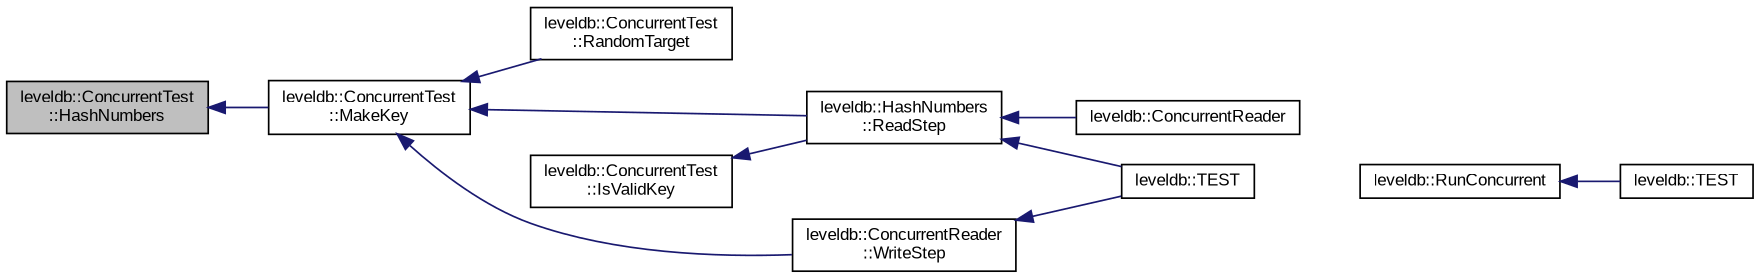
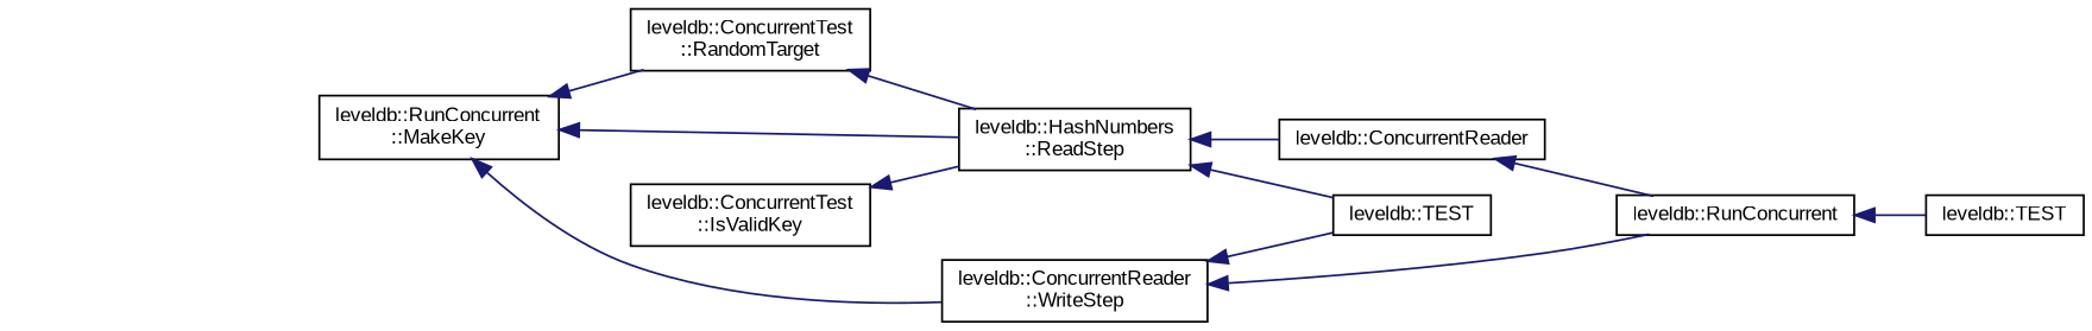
  digraph {
    fontname="Liberation Sans"
    rankdir=LR
    node [color=black fillcolor=white fontname="Liberation Sans" fontsize=10 shape=record style=filled]
    edge [color=midnightblue dir=back fontname="Liberation Sans" fontsize=10 labelfontname=Helvetica labelfontsize=10 style=solid]
-   n1 [fillcolor=grey75 fontcolor=black height=0.2 label="leveldb::ConcurrentTest\l::HashNumbers" width=0.4]
-   n2 [height=0.2 label="leveldb::ConcurrentTest\l::MakeKey" width=0.4]
+   n2 [height=0.2 label="leveldb::RunConcurrent\l::MakeKey" width=0.4]
    n3 [height=0.2 label="leveldb::ConcurrentTest\l::RandomTarget" width=0.4]
    n4 [height=0.2 label="leveldb::HashNumbers\l::ReadStep" width=0.4]
    n5 [height=0.2 label="leveldb::ConcurrentReader\l::WriteStep" width=0.4]
    n6 [height=0.2 label="leveldb::ConcurrentTest\l::IsValidKey" width=0.4]
    n7 [height=0.2 label="leveldb::TEST" width=0.4]
    n8 [height=0.2 label="leveldb::ConcurrentReader" width=0.4]
    n9 [height=0.2 label="leveldb::RunConcurrent" width=0.4]
    n10 [height=0.2 label="leveldb::TEST" width=0.4]
-   n1 -> n2
    n2 -> n3
    n2 -> n4
    n2 -> n5
+   n3 -> n4
    n4 -> n7
    n4 -> n8
    n5 -> n7
+   n5 -> n9
    n6 -> n4
+   n8 -> n9
    n9 -> n10
  }
